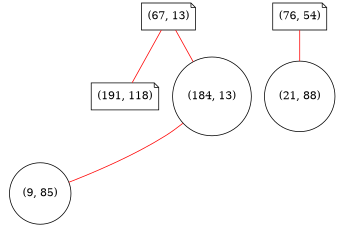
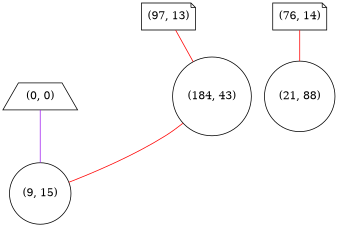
  graph {
    node [shape=circle]
    edge [color=red weight=1]
-   "(9, 15)" [label="(9, 85)"]
-   "(76, 14)" [shape=note label="(76, 54)"]
+   "(0, 0)" [shape=trapezium]
+   "(9, 15)"
+   "(76, 14)" [shape=note]
    n4 [label="(21, 88)"]
-   "(97, 13)" [shape=note label="(67, 13)"]
-   "(191, 118)" [shape=note]
-   "(184, 13)"
+   "(97, 13)" [shape=note]
+   "(184, 13)" [label="(184, 43)"]
+   "(0, 0)" -- "(9, 15)" [color=purple weight=4]
    "(76, 14)" -- n4
-   "(97, 13)" -- "(191, 118)"
    "(97, 13)" -- "(184, 13)"
    "(184, 13)" -- "(9, 15)"
  }
